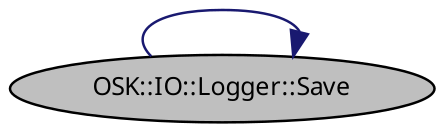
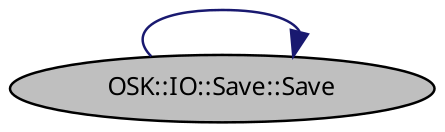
  digraph {
    rankdir=LR
    fontname="Noto Sans"
-   n1 [color=black fillcolor=grey75 fontcolor=black fontname="Noto Sans" fontsize=10 height=0.2 label="OSK::IO::Logger::Save" shape=ellipse style=filled width=0.4]
+   n1 [color=black fillcolor=grey75 fontcolor=black fontname="Noto Sans" fontsize=10 height=0.2 label="OSK::IO::Save::Save" shape=ellipse style=filled width=0.4]
    n1 -> n1 [color=midnightblue fontname="Noto Sans" fontsize=10 labelfontname=Helvetica labelfontsize=10 style=solid]
  }
